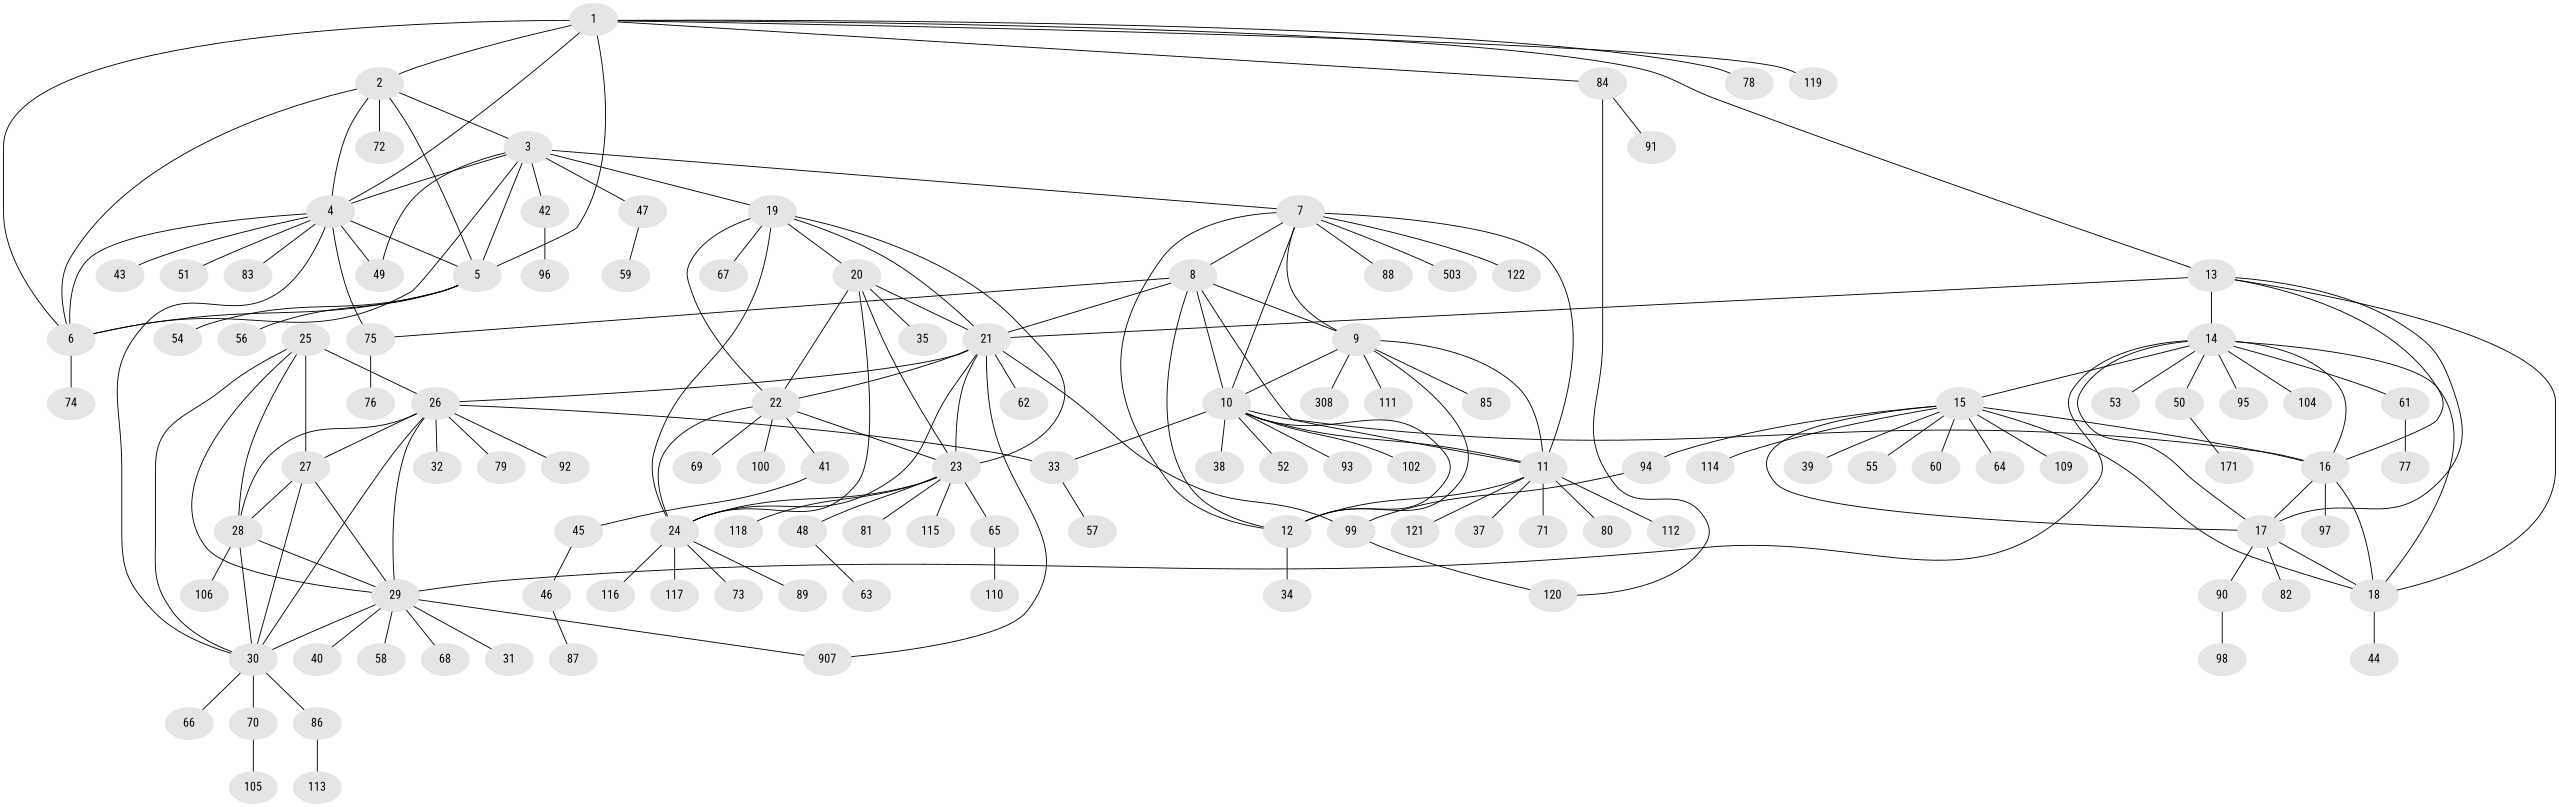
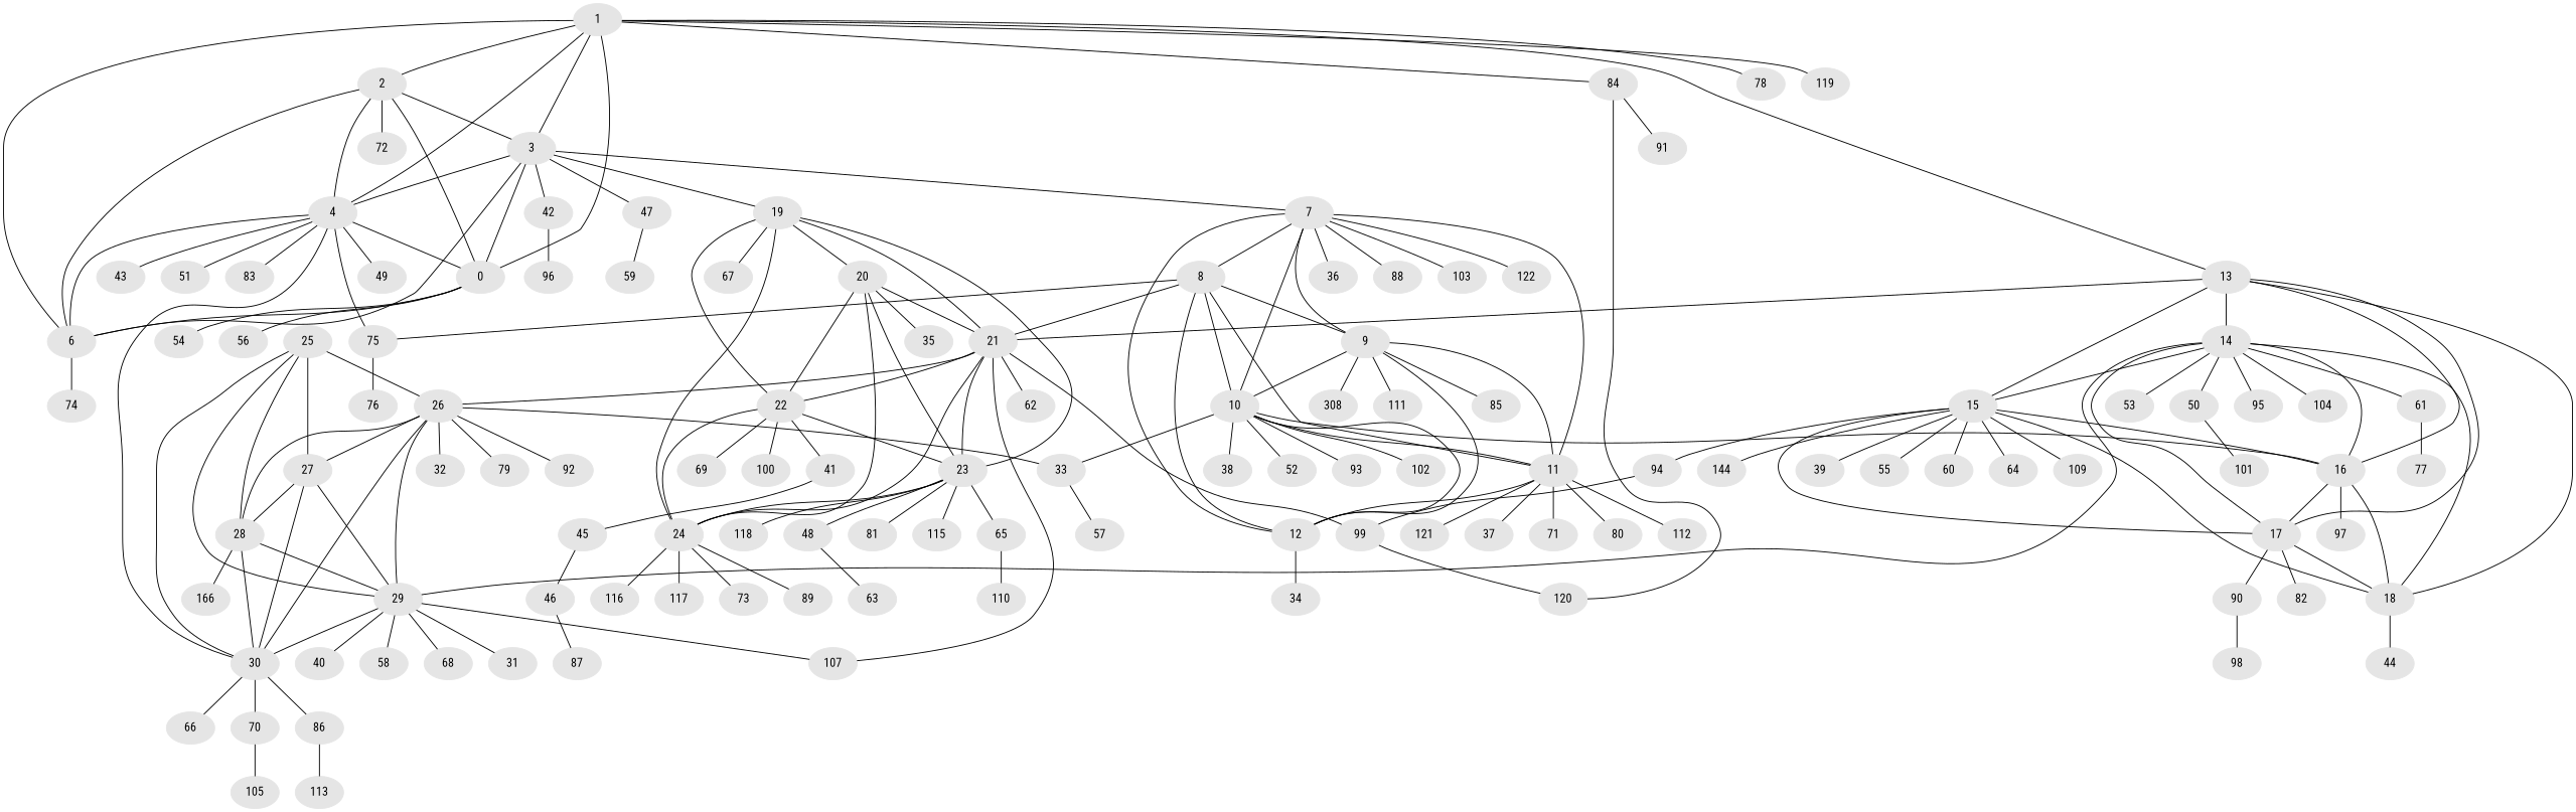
  graph {
    fontname="Roboto Condensed"
    node [color=gray90 fontname="Roboto Condensed" style=filled]
    edge [fontname="Roboto Condensed"]
    1
    2
    3
    4
-   5
+   5 [label=0]
    6
    13
    78
    84
    119
    72
    7
    19
    42
    47
    30
    43
    49
    51
    75
    83
    54
    56
    74
    21
    16
    14
    15
    17
    18
    91
    120
    8
    9
    10
    11
    12
+   36
    88
-   103 [label=503]
+   103
    122
    20
    22
    23
    24
    67
    96
    59
    66
    70
    86
    76
    85
    n54 [label=308]
    111
    33
    38
    52
    93
    102
    37
    71
    80
    112
    121
    34
    26
    62
    99
-   107 [label=907]
+   107
    97
    57
    25
    29
    27
    28
    50
    53
    61
    95
    104
    39
    55
    60
    64
    94
    109
-   114
+   114 [label=144]
    82
    90
    44
    31
    40
    58
    68
-   101 [label=171]
+   101
    77
    98
    35
    41
    69
    100
    48
    65
    81
    115
    118
    73
    89
    116
    117
    32
    79
    92
    45
    63
    110
-   106
+   106 [label=166]
    105
    113
    46
    87
    1 -- 2
-   49 -- 3
+   1 -- 3
    1 -- 4
    1 -- 5
    1 -- 6
    1 -- 13
    1 -- 78
    1 -- 84
    1 -- 119
    2 -- 3
    2 -- 4
    2 -- 5
    2 -- 6
    2 -- 72
    3 -- 4
    3 -- 5
    3 -- 6
    3 -- 7
    3 -- 19
    3 -- 42
    3 -- 47
    4 -- 5
    4 -- 6
    4 -- 30
    4 -- 43
    4 -- 49
    4 -- 51
    4 -- 75
    4 -- 83
    5 -- 6
    5 -- 54
    5 -- 56
    6 -- 74
    13 -- 21
    13 -- 16
    13 -- 14
+   13 -- 15
    13 -- 17
    13 -- 18
    84 -- 91
    84 -- 120
    7 -- 8
    7 -- 9
    7 -- 10
    7 -- 11
    7 -- 12
+   7 -- 36
    7 -- 88
    7 -- 103
    7 -- 122
    19 -- 21
    19 -- 20
    19 -- 22
    19 -- 23
    19 -- 24
    19 -- 67
    42 -- 96
    47 -- 59
    30 -- 66
    30 -- 70
    30 -- 86
    75 -- 76
    21 -- 22
    21 -- 23
    21 -- 24
    21 -- 26
    21 -- 62
    21 -- 99
    21 -- 107
    16 -- 17
    16 -- 18
    16 -- 97
    14 -- 16
    14 -- 15
    14 -- 17
    14 -- 18
    14 -- 29
    14 -- 50
    14 -- 53
    14 -- 61
    14 -- 95
    14 -- 104
    15 -- 16
    15 -- 17
    15 -- 18
    15 -- 39
    15 -- 55
    15 -- 60
    15 -- 64
    15 -- 94
    15 -- 109
    15 -- 114
    17 -- 18
    17 -- 82
    17 -- 90
    18 -- 44
    8 -- 75
    8 -- 21
    8 -- 9
    8 -- 10
    8 -- 11
    8 -- 12
    9 -- 10
    9 -- 11
    9 -- 12
    9 -- 85
    9 -- n54
    9 -- 111
    10 -- 16
    10 -- 11
    10 -- 12
    10 -- 33
    10 -- 38
    10 -- 52
    10 -- 93
    10 -- 102
    11 -- 12
    11 -- 37
    11 -- 71
    11 -- 80
    11 -- 112
    11 -- 121
    12 -- 34
    20 -- 21
    20 -- 22
    20 -- 23
    20 -- 24
    20 -- 35
    22 -- 23
    22 -- 24
    22 -- 41
    22 -- 69
    22 -- 100
    23 -- 24
    23 -- 48
    23 -- 65
    23 -- 81
    23 -- 115
    23 -- 118
    24 -- 73
    24 -- 89
    24 -- 116
    24 -- 117
    70 -- 105
    86 -- 113
    33 -- 57
    26 -- 30
    26 -- 33
    26 -- 29
    26 -- 27
    26 -- 28
    26 -- 32
    26 -- 79
    26 -- 92
    99 -- 120
    25 -- 30
    25 -- 26
    25 -- 29
    25 -- 27
    25 -- 28
    29 -- 30
    29 -- 107
    29 -- 31
    29 -- 40
    29 -- 58
    29 -- 68
    27 -- 30
    27 -- 29
    27 -- 28
    28 -- 30
    28 -- 29
    28 -- 106
    50 -- 101
    61 -- 77
    94 -- 99
    90 -- 98
    41 -- 45
    48 -- 63
    65 -- 110
    45 -- 46
    46 -- 87
  }
